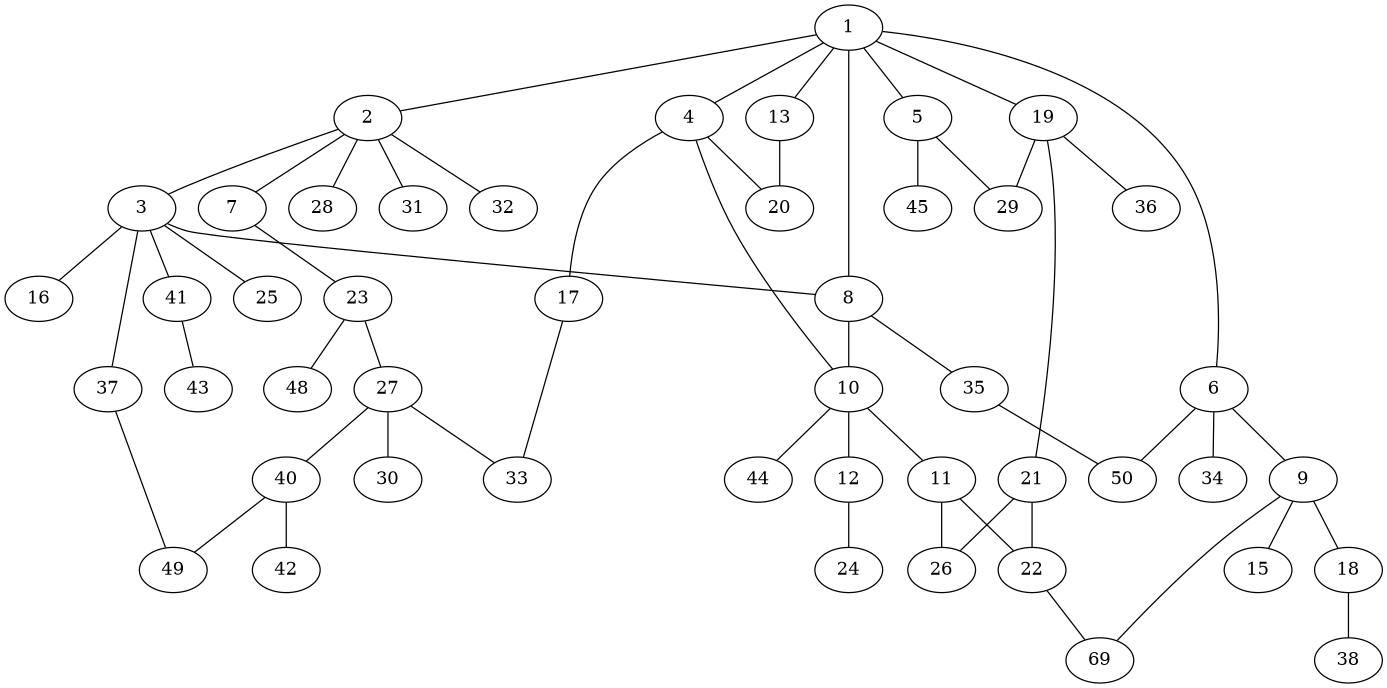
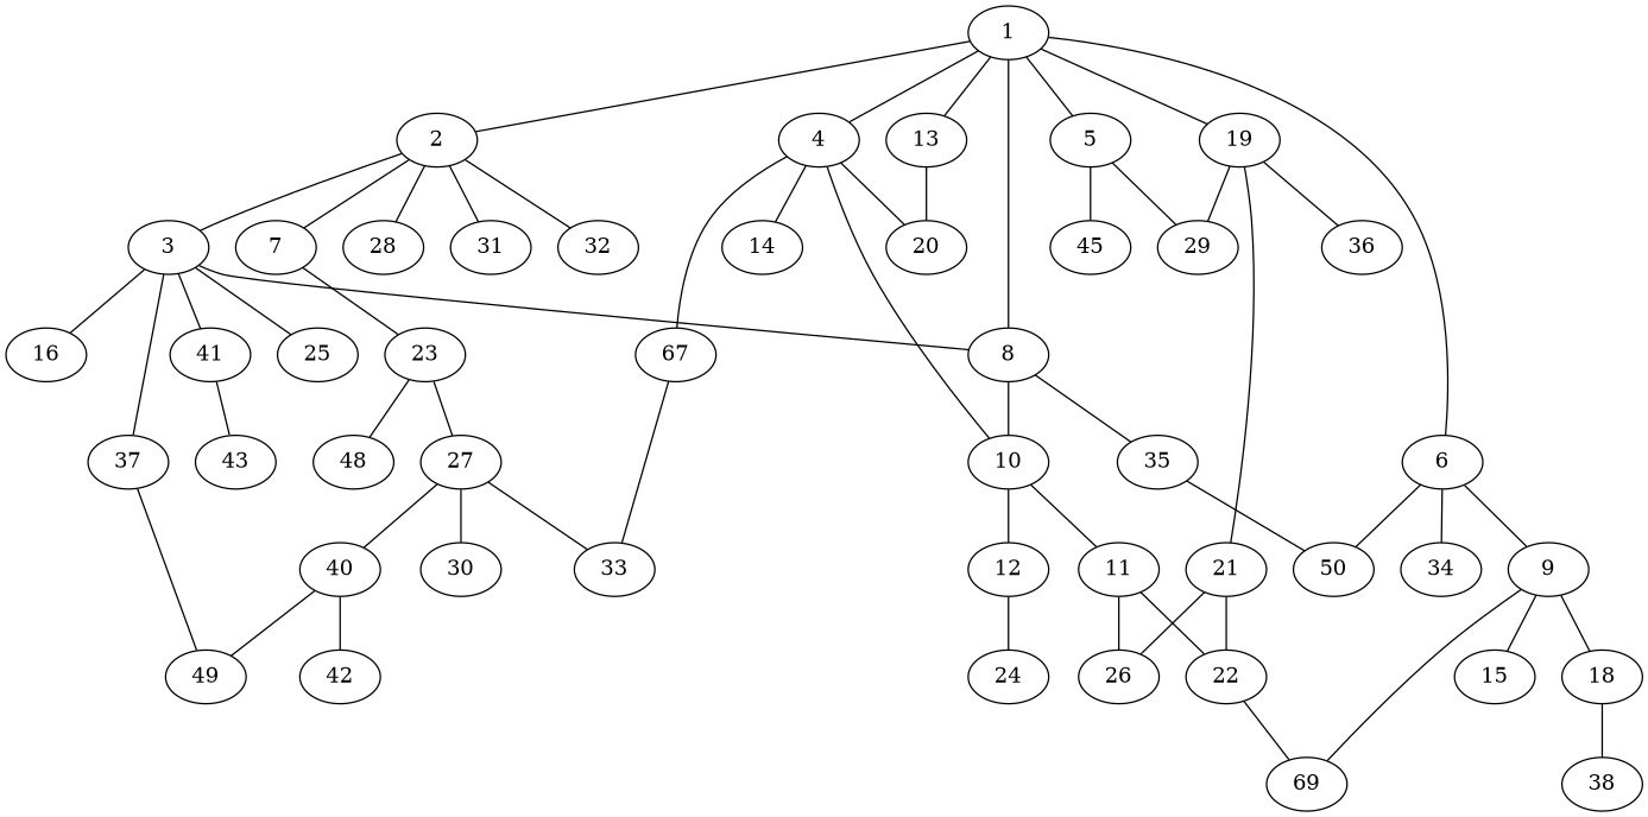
  graph {
    1
    2
    4
    5
    6
    8
    13
    19
    3
    7
    28
    31
    32
    10
-   17
+   14
+   17 [label=67]
    20
    29
    45
    9
    34
    50
    35
    21
    36
    16
    25
    37
    41
    23
    11
    12
-   44
    33
    15
    18
    n37 [label=69]
    22
    26
    49
    43
    27
    48
    24
    38
    30
    40
    42
    1 -- 2
    1 -- 4
    1 -- 5
    1 -- 6
    1 -- 8
    1 -- 13
    1 -- 19
    2 -- 3
    2 -- 7
    2 -- 28
    2 -- 31
    2 -- 32
    4 -- 10
+   4 -- 14
    4 -- 17
    4 -- 20
    5 -- 29
    5 -- 45
    6 -- 9
    6 -- 34
    6 -- 50
    8 -- 10
    8 -- 35
    13 -- 20
    19 -- 29
    19 -- 21
    19 -- 36
    3 -- 8
    3 -- 16
    3 -- 25
    3 -- 37
    3 -- 41
    7 -- 23
    10 -- 11
    10 -- 12
-   10 -- 44
    17 -- 33
    9 -- 15
    9 -- 18
    9 -- n37
    35 -- 50
    21 -- 22
    21 -- 26
    37 -- 49
    41 -- 43
    23 -- 27
    23 -- 48
    11 -- 22
    11 -- 26
    12 -- 24
    18 -- 38
    22 -- n37
    27 -- 33
    27 -- 30
    27 -- 40
    40 -- 49
    40 -- 42
  }
